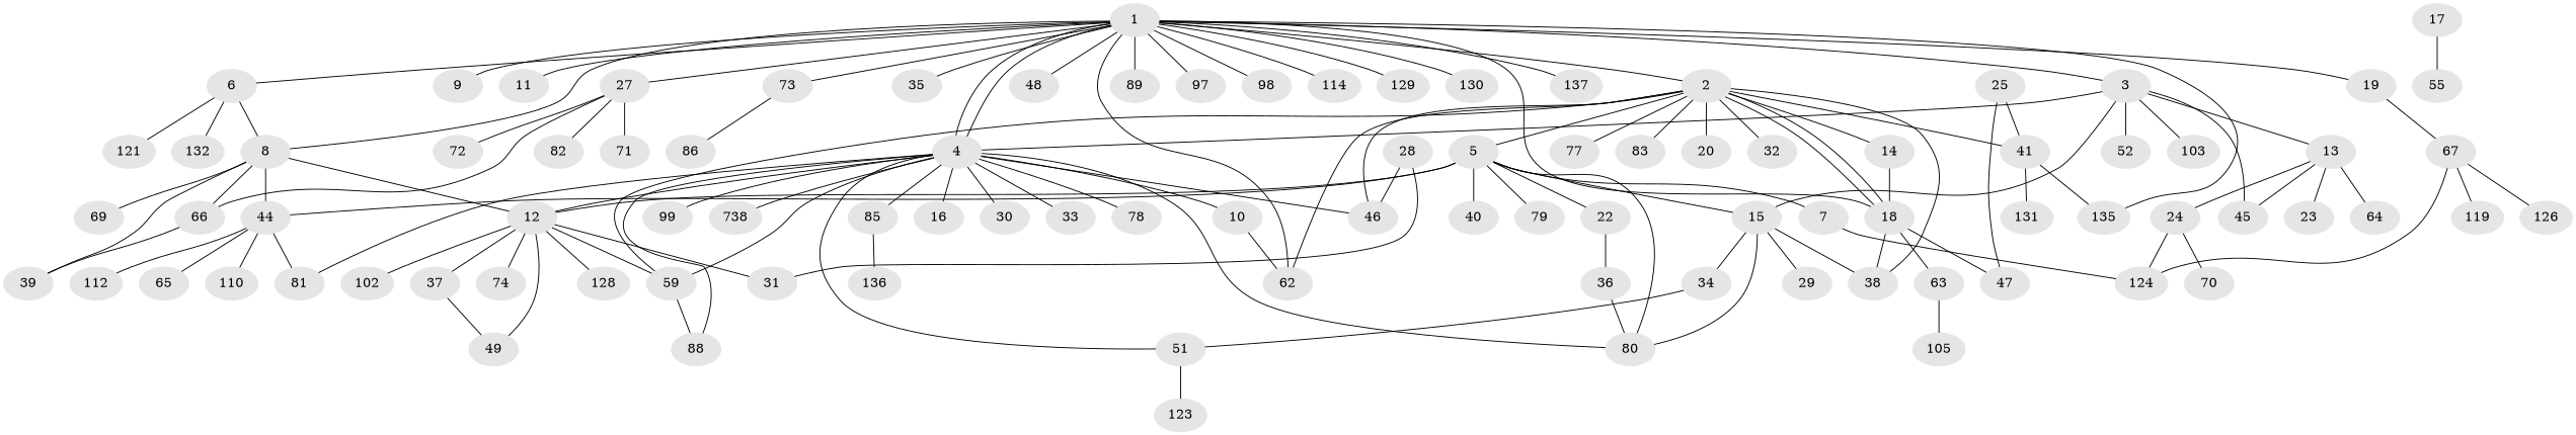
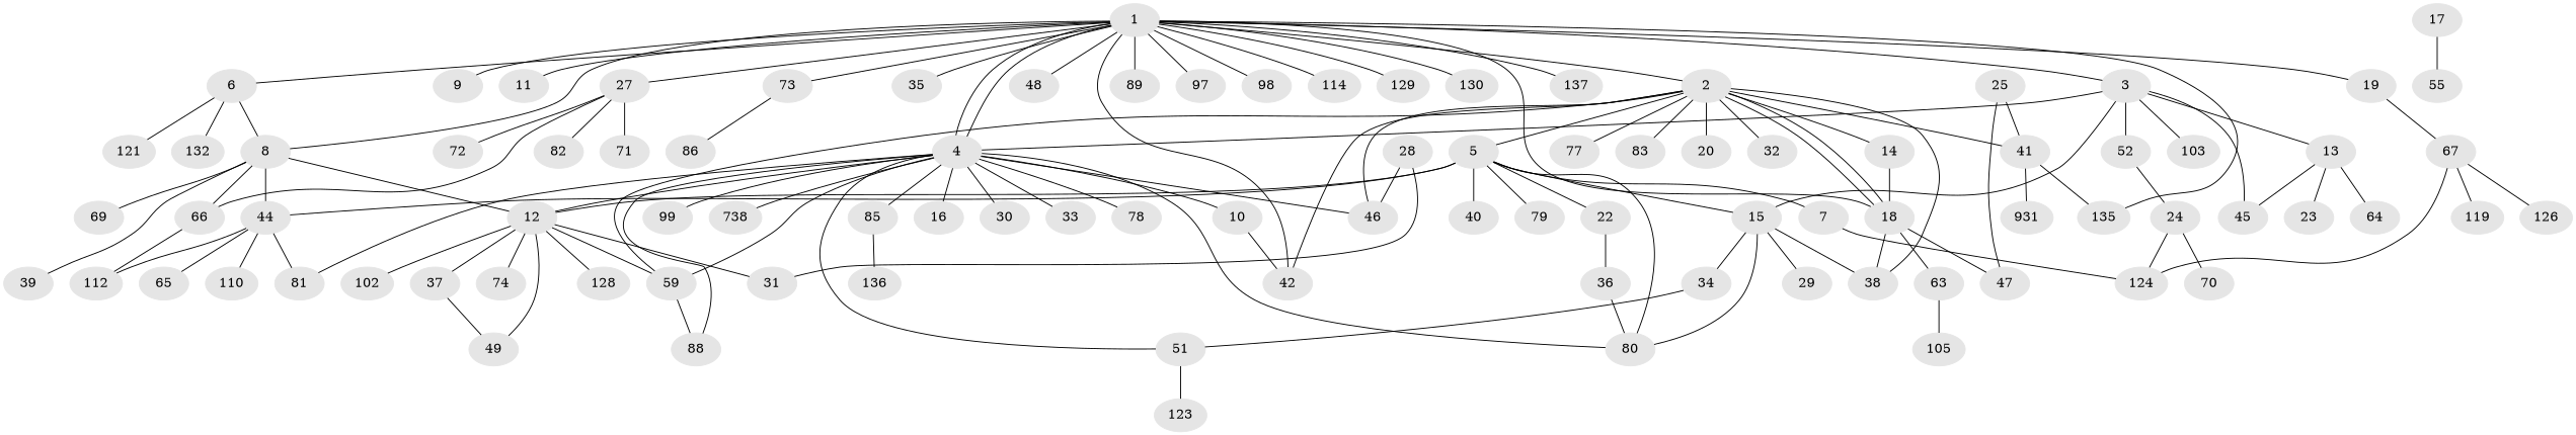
  graph {
    node [color=gray90 style=filled]
    1
    2
    3
    4
    6
    8
    9
    11
    18 [super="+50+127+43+75"]
    19
    27
    35
-   42 [super="+96+115" label=62]
+   42 [super="+96+115"]
    48
    73 [super="+84"]
    89 [super="+120"]
    97
    98
    114
    129
    130
    135
    137
    5
    14 [super="+76+113"]
    20
    32
    38 [super="+58"]
    41 [super="+68"]
    46 [super="+60"]
    59 [super="+61"]
    77
    83
    13
    15
    45
    52 [super="+134"]
    103
    10 [super="+26"]
    12 [super="+21"]
    16
    30
    33
    51
    78 [super="+94"]
    80
    81
    85 [super="+101"]
    88
    99
    n51 [label=738]
    121
    132
    44 [super="+62"]
    39
    66
    69
    17
    55
    47 [super="+133"]
    63
    67
    71
    72
    82
    86
    7
    22
    40
    79
-   131
+   131 [label=931]
    23
    24
    64
    29
    34 [super="+93"]
    37 [super="+92+56"]
    49
    74
    102
    128
    31
    123
    136
    124 [super="+125"]
    36
    65
    110
    112
    28 [super="+53"]
    70 [super="+95+100"]
    25 [super="+116+90+87"]
    105
    119
    126
    1 -- 2
    1 -- 3
    1 -- 4
    1 -- 4
    1 -- 6
    1 -- 8
    1 -- 9
    1 -- 11
    1 -- 18
    1 -- 19
    1 -- 27
    1 -- 35
    1 -- 42
    1 -- 48
    1 -- 73
    1 -- 89
    1 -- 97
    1 -- 98
    1 -- 114
    1 -- 129
    1 -- 130
    1 -- 135
    1 -- 137
    2 -- 18
    2 -- 18
    2 -- 42
    2 -- 5
    2 -- 14 [weight=2]
    2 -- 20
    2 -- 32
    2 -- 38
    2 -- 41
    2 -- 46
    2 -- 59
    2 -- 77
    2 -- 83
    3 -- 4
    3 -- 13
    3 -- 15
    3 -- 45
    3 -- 52
    3 -- 103
    4 -- 46
    4 -- 59
    4 -- 10
    4 -- 12
    4 -- 16
    4 -- 30
    4 -- 33
    4 -- 51
    4 -- 78
    4 -- 80
    4 -- 81
    4 -- 85
    4 -- 88
    4 -- 99
    4 -- n51
    6 -- 8
    6 -- 121
    6 -- 132
    8 -- 12
    8 -- 44
    8 -- 39
    8 -- 66
    8 -- 69
    18 -- 38
    18 -- 47 [weight=2]
    18 -- 63
    19 -- 67
    27 -- 66
    27 -- 71
    27 -- 72
    27 -- 82
    73 -- 86
    5 -- 15
    5 -- 12
    5 -- 80
    5 -- 44
    5 -- 7
    5 -- 22
    5 -- 40
    5 -- 79
    14 -- 18
    41 -- 135
    41 -- 131
    59 -- 88
    13 -- 45
    13 -- 23
-   13 -- 24
+   52 -- 24
    13 -- 64
    15 -- 38
    15 -- 80
    15 -- 29
    15 -- 34
    10 -- 42
    12 -- 59
    12 -- 37
    12 -- 49
    12 -- 74
    12 -- 102
    12 -- 128
    12 -- 31
    51 -- 123
    85 -- 136
    44 -- 81
    44 -- 65
    44 -- 110
    44 -- 112
-   66 -- 39
+   66 -- 112
    17 -- 55
    63 -- 105
    67 -- 124
    67 -- 119
    67 -- 126
    7 -- 124
    22 -- 36
    24 -- 124
    24 -- 70
    34 -- 51
    37 -- 49
    36 -- 80
    28 -- 46
    28 -- 31
    25 -- 41
    25 -- 47
  }
